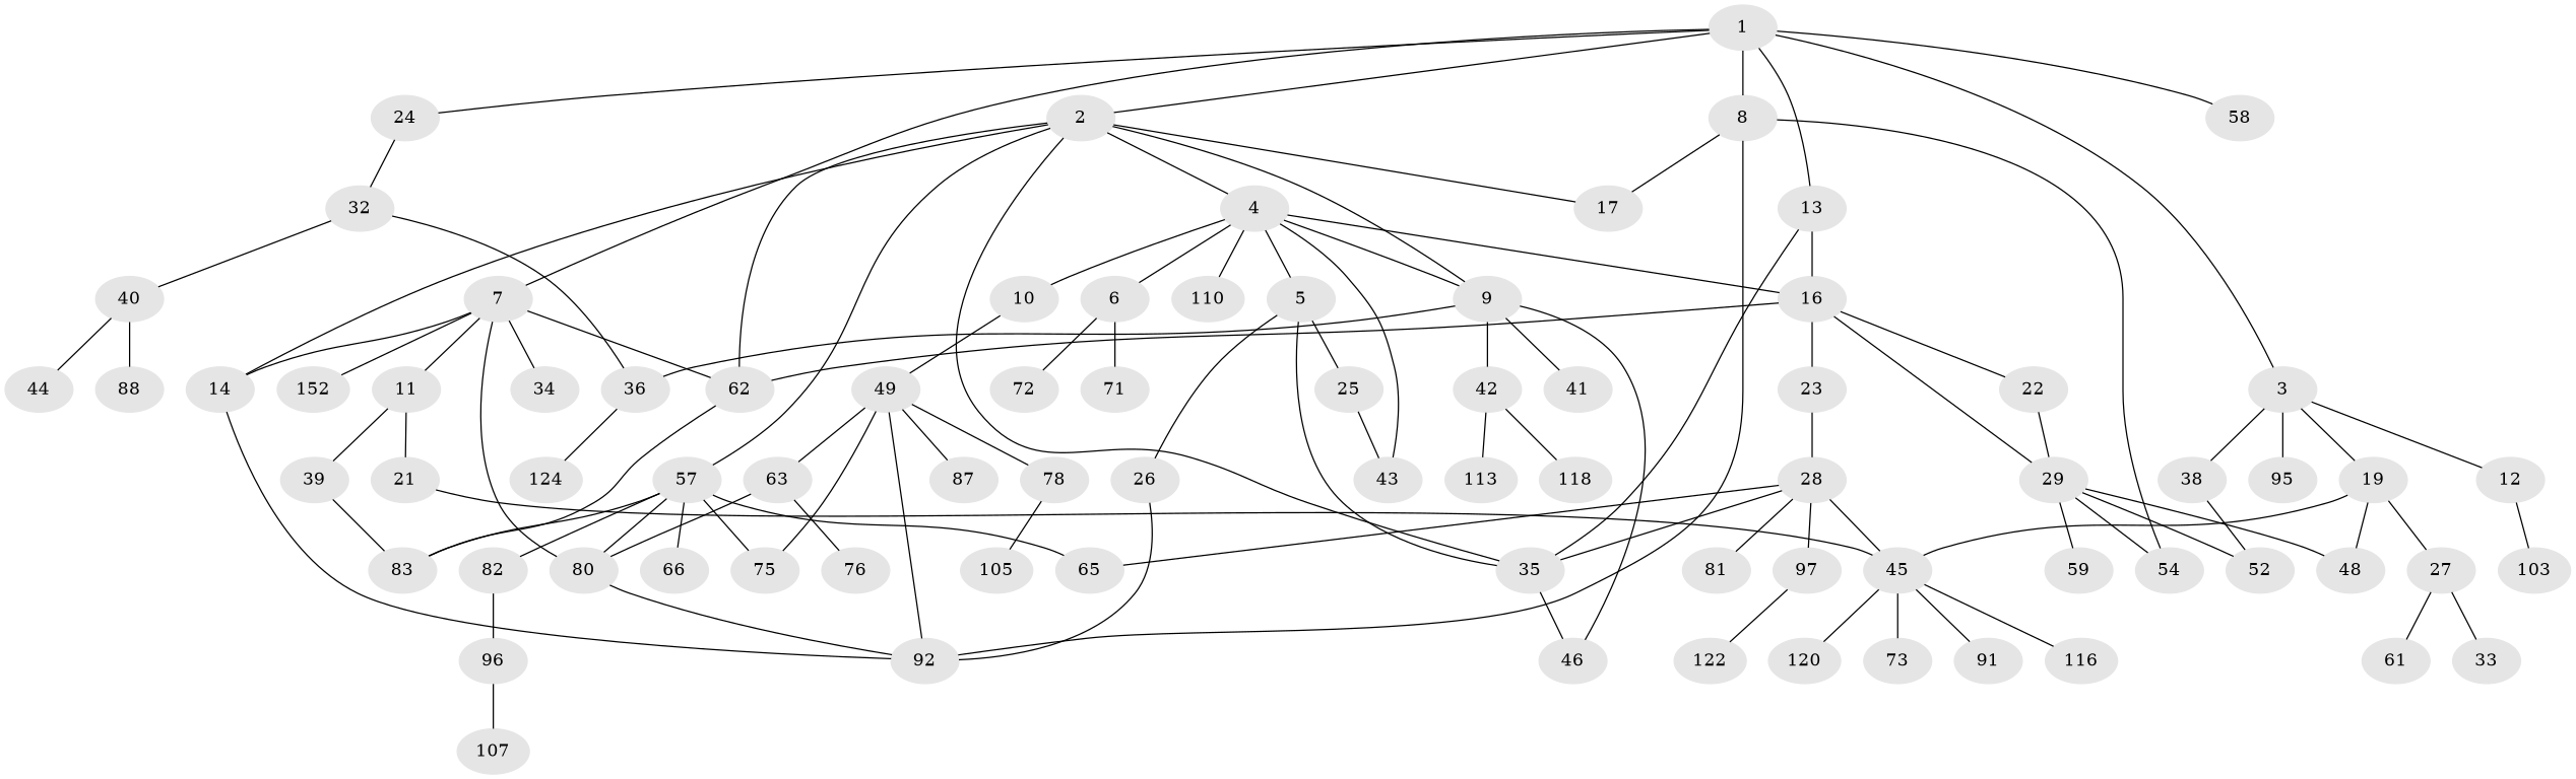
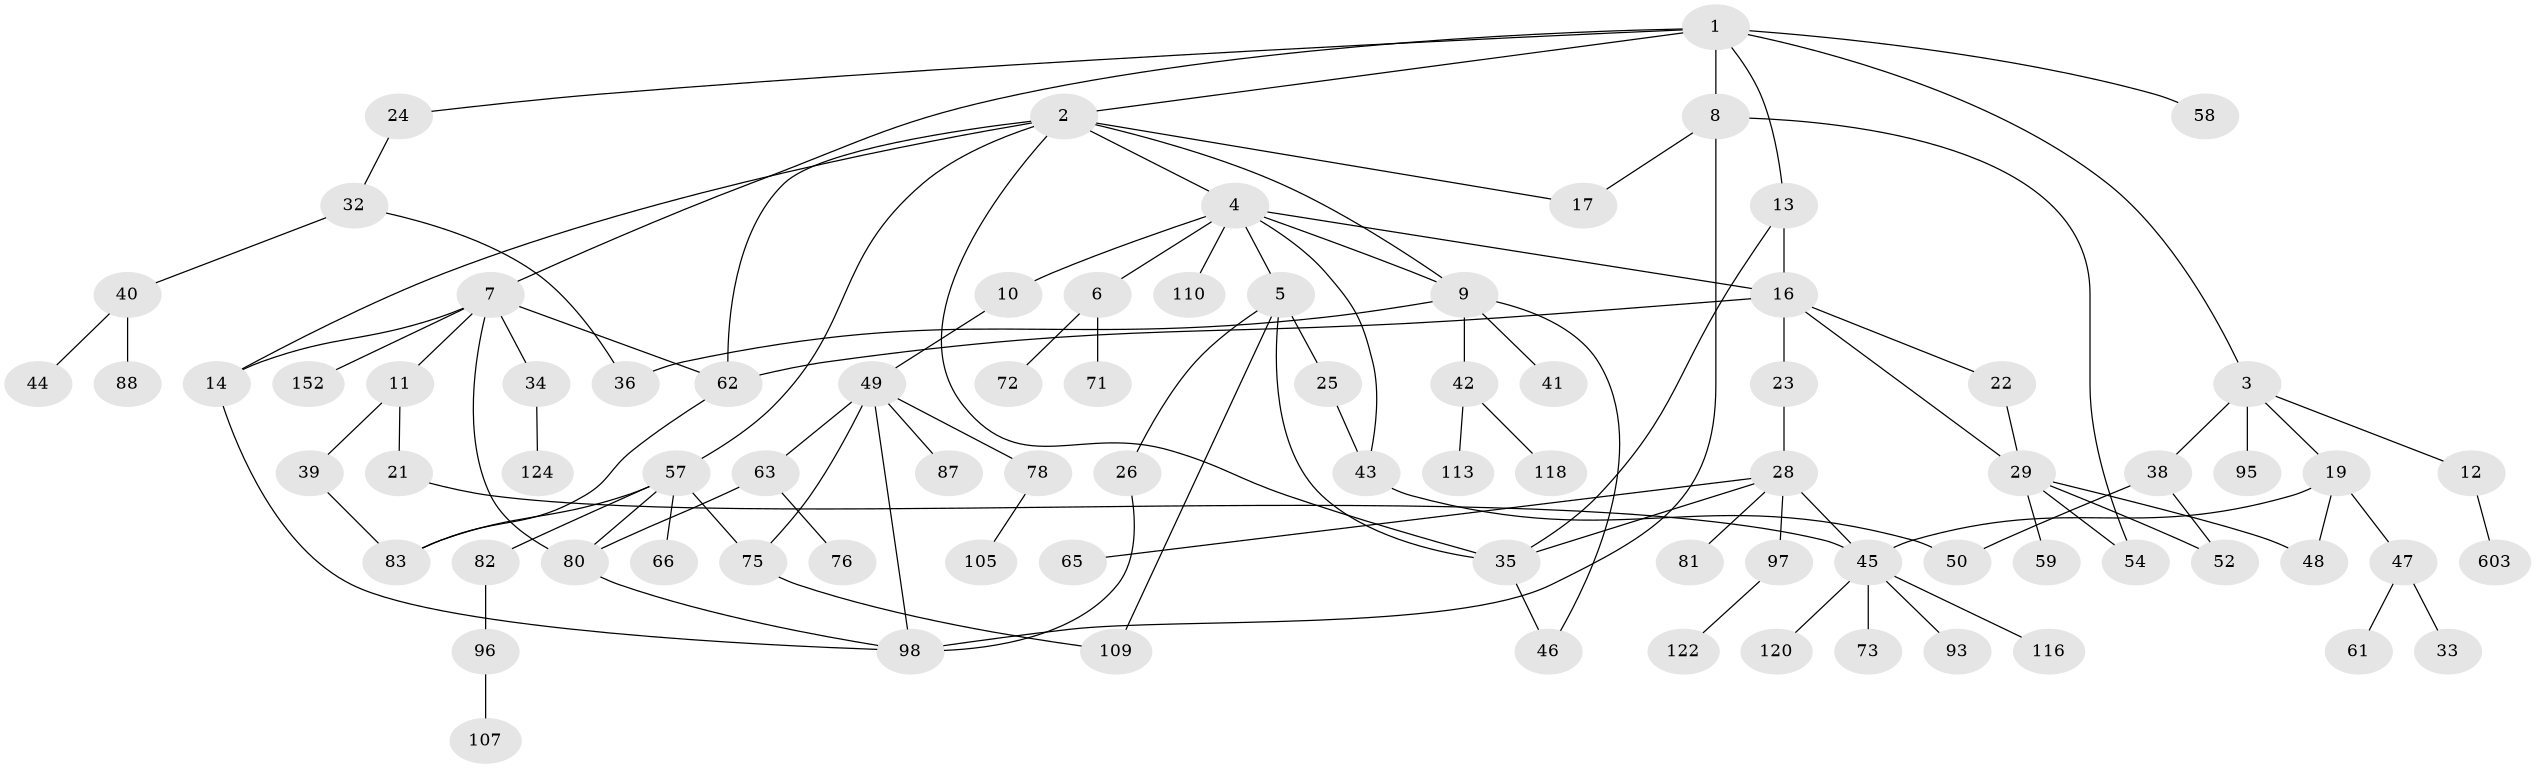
  graph {
    node [color=gray90 style=filled]
    1 [super="+125"]
    2 [super="+68"]
    3 [super="+15"]
    7 [super="+64"]
    8 [super="+55"]
    13 [super="+20"]
    24 [super="+85"]
    58
    4
    9 [super="+30"]
    14 [super="+69"]
    17
    35 [super="+101"]
    57 [super="+102"]
    62 [super="+94"]
    12 [super="+31"]
    19
    38 [super="+86"]
    95
    11
    34
    80 [super="+123"]
    n23 [label=152]
    54
-   98 [super="+100" label=92]
+   98 [super="+100"]
    16 [super="+18"]
    32 [super="+74"]
    5 [super="+104"]
    6 [super="+70"]
    10
    43 [super="+84"]
    110 [super="+117"]
    36 [super="+111"]
    41
    42 [super="+90"]
    46 [super="+67"]
    65 [super="+119"]
    83 [super="+106"]
    75 [super="+121"]
    66
    82
-   103
-   27
+   103 [label=603]
+   27 [label=47]
    45 [super="+51"]
    48 [super="+108"]
    52
+   50
    25
    26
+   109
    71
    72
    49 [super="+56"]
    22 [super="+53"]
    23 [super="+93"]
    29 [super="+77"]
    21
    39 [super="+114"]
    124
    113
    118
    63 [super="+115"]
    78
    87 [super="+89"]
    28 [super="+79"]
    59 [super="+60"]
    33 [super="+47"]
    61
    73
-   91
+   91 [label=93]
    116
    120
    81
    97
    40
    122
    44 [super="+92"]
    88
    76
    105
    96 [super="+99"]
    107
    1 -- 2
    1 -- 3
    1 -- 7
    1 -- 8
    1 -- 13
    1 -- 24
    1 -- 58
    2 -- 4
    2 -- 9
    2 -- 14
    2 -- 17
    2 -- 35
    2 -- 57
    2 -- 62
    3 -- 12
    3 -- 19
    3 -- 38
    3 -- 95
    7 -- 14
    7 -- 62
    7 -- 11
    7 -- 34
    7 -- 80
    7 -- n23
    8 -- 17
    8 -- 54
    8 -- 98
    13 -- 35
    13 -- 16
    24 -- 32
    4 -- 9
    4 -- 16
    4 -- 5
    4 -- 6
    4 -- 10
    4 -- 43
    4 -- 110
    9 -- 36
    9 -- 41
    9 -- 42
    9 -- 46
    14 -- 98
    35 -- 46
    57 -- 80
-   57 -- 65
    57 -- 83
    57 -- 75
    57 -- 66
    57 -- 82
    62 -- 83
    12 -- 103
    19 -- 27
    19 -- 45
    19 -- 48
    38 -- 52
+   38 -- 50
    11 -- 21
    11 -- 39
    80 -- 98
    16 -- 62
    16 -- 22
    16 -- 23
    16 -- 29
    32 -- 36
    32 -- 40
    5 -- 35
    5 -- 25
    5 -- 26
+   5 -- 109
    6 -- 71
    6 -- 72
    10 -- 49
-   36 -- 124
+   43 -- 50
+   34 -- 124
    42 -- 113
    42 -- 118
+   75 -- 109
    82 -- 96
    27 -- 33
    27 -- 61
    45 -- 73
    45 -- 91
    45 -- 116
    45 -- 120
    25 -- 43
    26 -- 98
    49 -- 98
    49 -- 75
    49 -- 63
    49 -- 78
    49 -- 87
    22 -- 29
    23 -- 28
    29 -- 54
    29 -- 48
    29 -- 52
    29 -- 59
    21 -- 45
    39 -- 83
    63 -- 80
    63 -- 76
    78 -- 105
    28 -- 35
    28 -- 65
    28 -- 45
    28 -- 81
    28 -- 97
    97 -- 122
    40 -- 44
    40 -- 88
    96 -- 107
  }
